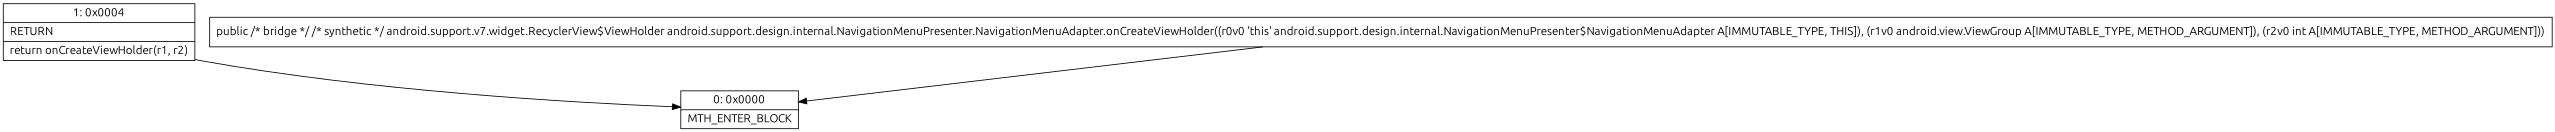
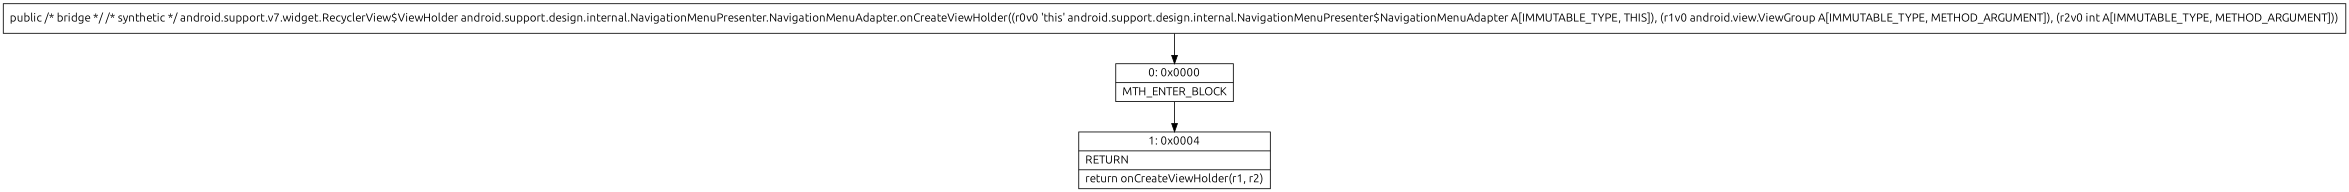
  digraph {
    fontname=Ubuntu
    node [shape=record fontname=Ubuntu]
    edge [fontname=Ubuntu]
    n1 [label="{0\:\ 0x0000|MTH_ENTER_BLOCK\l}"]
    n2 [label="{1\:\ 0x0004|RETURN\l|return onCreateViewHolder(r1, r2)\l}"]
    n3 [label="{public \/* bridge *\/ \/* synthetic *\/ android.support.v7.widget.RecyclerView$ViewHolder android.support.design.internal.NavigationMenuPresenter.NavigationMenuAdapter.onCreateViewHolder((r0v0 'this' android.support.design.internal.NavigationMenuPresenter$NavigationMenuAdapter A[IMMUTABLE_TYPE, THIS]), (r1v0 android.view.ViewGroup A[IMMUTABLE_TYPE, METHOD_ARGUMENT]), (r2v0 int A[IMMUTABLE_TYPE, METHOD_ARGUMENT])) }"]
-   n2 -> n1
+   n1 -> n2
    n3 -> n1
  }
